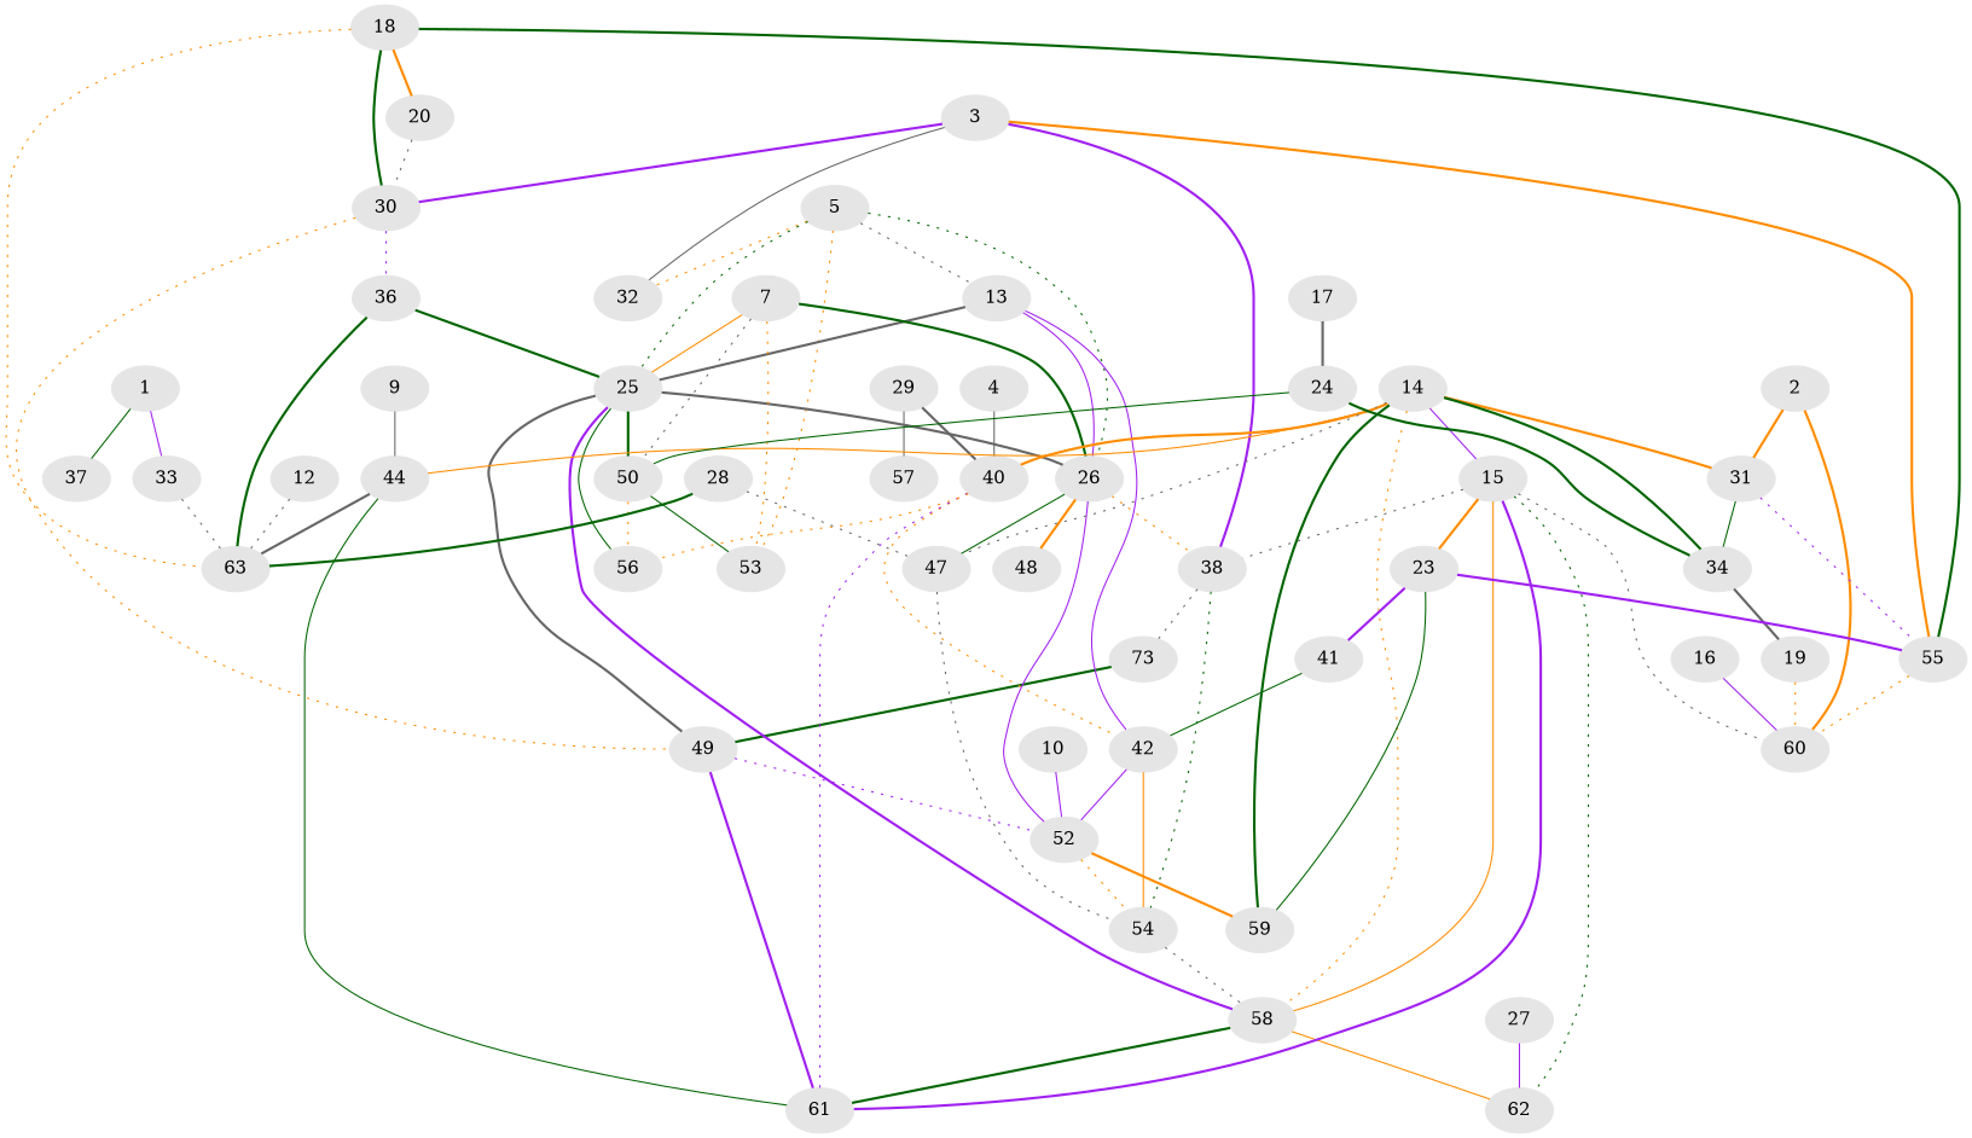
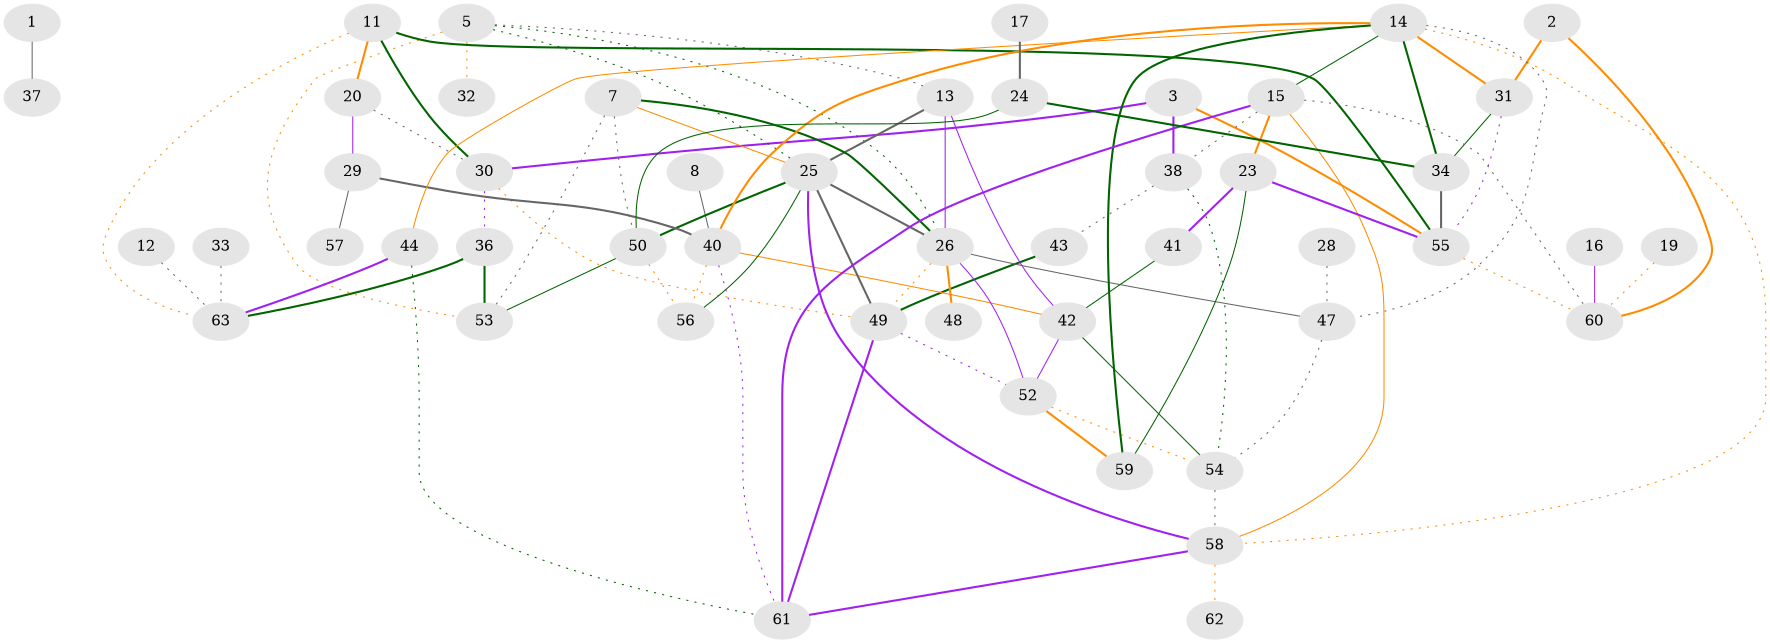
  graph {
    node [color=gray90 style=filled]
    edge [color=darkgreen style=bold weight=1.0]
    1
    33
    37
    63
    2
    31
    60
    55
    34
    3
    30
    32
    38
    49
    36
-   43 [label=73]
+   43
    54
-   4
+   4 [label=8]
    40
    42
    61
    56
    5
    13
    25
    26
    53
    50
    58
    52
    47
    48
    7
-   9
    44
-   10
    59
-   11 [label=18]
+   11
    20
    29
    12
    14
    15
    23
    62
    41
    16
    17
    24
    19
    57
-   27
    28
-   1 -- 33 [color=purple style=solid]
-   1 -- 37 [style=solid]
+   1 -- 37 [color=gray40 style=solid]
    33 -- 63 [color=gray40 style=dotted]
    2 -- 31 [color=darkorange]
    2 -- 60 [color=darkorange]
    31 -- 55 [color=purple style=dotted]
    31 -- 34 [style=solid]
    55 -- 60 [color=darkorange style=dotted]
-   34 -- 19 [color=gray40]
+   34 -- 55 [color=gray40]
    3 -- 55 [color=darkorange]
    3 -- 30 [color=purple]
-   3 -- 32 [color=gray40 style=solid]
    3 -- 38 [color=purple]
    30 -- 49 [color=darkorange style=dotted]
    30 -- 36 [color=purple style=dotted]
    38 -- 43 [color=gray40 style=dotted]
    38 -- 54 [style=dotted]
    49 -- 61 [color=purple]
    49 -- 52 [color=purple style=dotted]
    36 -- 63
-   36 -- 25
+   36 -- 53
    43 -- 49
    54 -- 58 [color=gray40 style=dotted]
    4 -- 40 [color=gray40 style=solid]
-   40 -- 42 [color=darkorange style=dotted]
+   40 -- 42 [color=darkorange style=solid]
    40 -- 61 [color=purple style=dotted]
    40 -- 56 [color=darkorange style=dotted]
-   42 -- 54 [color=darkorange style=solid]
+   42 -- 54 [style=solid]
    42 -- 52 [color=purple style=solid]
    5 -- 32 [color=darkorange style=dotted weight=2.0]
    5 -- 13 [color=gray40 style=dotted]
    5 -- 25 [style=dotted]
    5 -- 26 [style=dotted]
    5 -- 53 [color=darkorange style=dotted weight=2.0]
    13 -- 42 [color=purple style=solid]
    13 -- 25 [color=gray40]
    13 -- 26 [color=purple style=solid]
    25 -- 49 [color=gray40]
    25 -- 56 [style=solid]
    25 -- 26 [color=gray40]
    25 -- 50
    25 -- 58 [color=purple]
-   26 -- 38 [color=darkorange style=dotted weight=2.0]
+   26 -- 49 [color=darkorange style=dotted weight=2.0]
    26 -- 52 [color=purple style=solid]
-   26 -- 47 [style=solid]
+   26 -- 47 [color=gray40 style=solid]
    26 -- 48 [color=darkorange]
    50 -- 56 [color=darkorange style=dotted]
    50 -- 53 [style=solid]
-   58 -- 61
-   58 -- 62 [color=darkorange style=solid]
+   58 -- 61 [color=purple]
+   58 -- 62 [color=darkorange style=dotted]
    52 -- 54 [color=darkorange style=dotted]
    52 -- 59 [color=darkorange]
    47 -- 54 [color=gray40 style=dotted]
    7 -- 25 [color=darkorange style=solid]
    7 -- 26
-   7 -- 53 [color=darkorange style=dotted]
+   7 -- 53 [color=gray40 style=dotted]
    7 -- 50 [color=gray40 style=dotted]
-   9 -- 44 [color=gray40 style=solid]
-   44 -- 63 [color=gray40]
-   44 -- 61 [style=solid]
-   10 -- 52 [color=purple style=solid]
+   44 -- 63 [color=purple]
+   44 -- 61 [style=dotted]
    11 -- 63 [color=darkorange style=dotted]
    11 -- 55
    11 -- 30
    11 -- 20 [color=darkorange]
    20 -- 30 [color=gray40 style=dotted]
+   20 -- 29 [color=purple style=solid]
    29 -- 40 [color=gray40]
    29 -- 57 [color=gray40 style=solid]
    12 -- 63 [color=gray40 style=dotted]
    14 -- 31 [color=darkorange]
    14 -- 34
    14 -- 40 [color=darkorange]
    14 -- 58 [color=darkorange style=dotted]
    14 -- 47 [color=gray40 style=dotted]
    14 -- 44 [color=darkorange style=solid]
    14 -- 59
-   14 -- 15 [color=purple style=solid]
+   14 -- 15 [style=solid]
    15 -- 60 [color=gray40 style=dotted]
    15 -- 38 [color=gray40 style=dotted]
    15 -- 61 [color=purple]
    15 -- 58 [color=darkorange style=solid]
    15 -- 23 [color=darkorange]
-   15 -- 62 [style=dotted]
    23 -- 55 [color=purple]
    23 -- 59 [style=solid]
    23 -- 41 [color=purple]
    41 -- 42 [style=solid]
    16 -- 60 [color=purple style=solid]
    17 -- 24 [color=gray40]
    24 -- 34
    24 -- 50 [style=solid]
    19 -- 60 [color=darkorange style=dotted]
-   27 -- 62 [color=purple style=solid]
-   28 -- 63
    28 -- 47 [color=gray40 style=dotted]
  }
